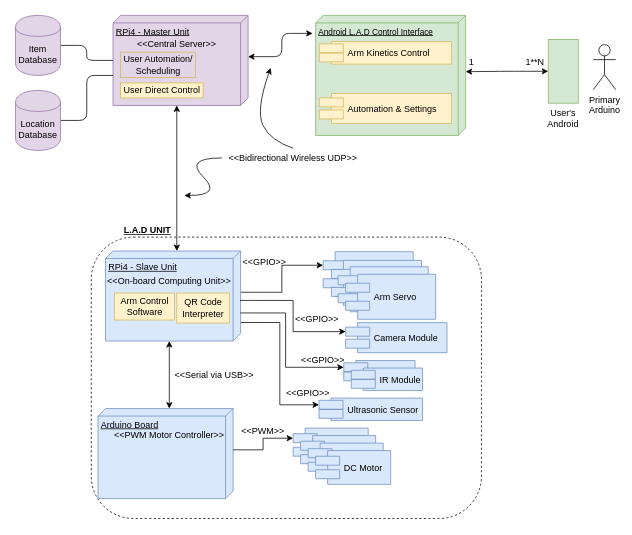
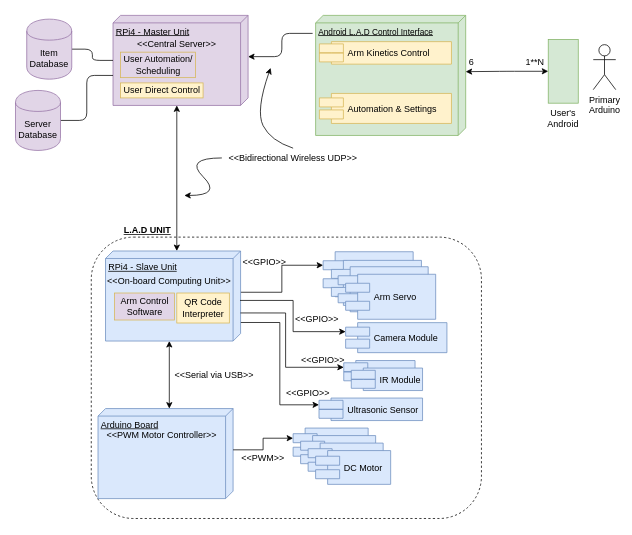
  <mxCell id="0" />
  <mxCell id="1" parent="0" />
  <mxCell id="2" value="" style="rounded=1;html=1;labelBackgroundColor=none;textOpacity=90;dashed=1;" parent="1" vertex="1"><mxGeometry x="121" y="315.5" width="520" height="375" as="geometry" /></mxCell>
  <mxCell id="3" value="Primary&lt;br&gt;Arduino" style="shape=umlActor;verticalLabelPosition=bottom;labelBackgroundColor=#ffffff;verticalAlign=top;html=1;outlineConnect=0;" parent="1" vertex="1"><mxGeometry x="790" y="59" width="30" height="60" as="geometry" /></mxCell>
- <mxCell id="4" style="edgeStyle=orthogonalEdgeStyle;rounded=1;orthogonalLoop=1;jettySize=auto;html=1;exitX=0;exitY=0;exitDx=55;exitDy=0;exitPerimeter=0;entryX=0.15;entryY=1.02;entryDx=0;entryDy=0;entryPerimeter=0;startArrow=classic;startFill=1;endArrow=classic;endFill=1;" parent="1" source="5" target="20" edge="1"><mxGeometry relative="1" as="geometry" /></mxCell>
+ <mxCell id="4" style="edgeStyle=orthogonalEdgeStyle;rounded=1;orthogonalLoop=1;jettySize=auto;html=1;exitX=0;exitY=0;exitDx=55;exitDy=0;exitPerimeter=0;entryX=0.15;entryY=1.02;entryDx=0;entryDy=0;entryPerimeter=0;startArrow=classic;startFill=1;endArrow=none;endFill=1;" parent="1" source="5" target="20" edge="1"><mxGeometry relative="1" as="geometry" /></mxCell>
  <mxCell id="5" value="RPi4 - Master Unit" style="verticalAlign=top;align=left;spacingTop=8;spacingLeft=2;spacingRight=12;shape=cube;size=10;direction=south;fontStyle=4;html=1;fillColor=#e1d5e7;strokeColor=#9673a6;" parent="1" vertex="1"><mxGeometry x="150" y="20" width="180" height="120" as="geometry" /></mxCell>
  <mxCell id="6" style="edgeStyle=orthogonalEdgeStyle;rounded=1;orthogonalLoop=1;jettySize=auto;html=1;exitX=0;exitY=0;exitDx=0;exitDy=85;exitPerimeter=0;entryX=0;entryY=0;entryDx=120;entryDy=95;entryPerimeter=0;endArrow=classic;endFill=1;startArrow=classic;startFill=1;" parent="1" source="9" target="5" edge="1"><mxGeometry relative="1" as="geometry" /></mxCell>
  <mxCell id="7" style="edgeStyle=orthogonalEdgeStyle;rounded=1;orthogonalLoop=1;jettySize=auto;html=1;exitX=0;exitY=0;exitDx=120;exitDy=95;exitPerimeter=0;entryX=0;entryY=0;entryDx=0;entryDy=85;entryPerimeter=0;startArrow=classic;startFill=1;endArrow=classic;endFill=1;" parent="1" source="9" target="17" edge="1"><mxGeometry relative="1" as="geometry" /></mxCell>
  <mxCell id="8" style="edgeStyle=orthogonalEdgeStyle;rounded=0;orthogonalLoop=1;jettySize=auto;html=1;exitX=0;exitY=0;exitDx=55;exitDy=0;exitPerimeter=0;entryX=0;entryY=0.3;entryDx=0;entryDy=0;startArrow=none;startFill=0;endArrow=classic;endFill=1;" parent="1" source="9" target="36" edge="1"><mxGeometry relative="1" as="geometry" /></mxCell>
  <mxCell id="9" value="RPi4 - Slave Unit" style="verticalAlign=top;align=left;spacingTop=8;spacingLeft=2;spacingRight=12;shape=cube;size=10;direction=south;fontStyle=4;html=1;fillColor=#dae8fc;strokeColor=#6c8ebf;" parent="1" vertex="1"><mxGeometry x="140" y="334" width="180" height="120" as="geometry" /></mxCell>
  <mxCell id="10" value="&amp;lt;&amp;lt;Central Server&amp;gt;&amp;gt;" style="text;html=1;strokeColor=none;fillColor=none;align=center;verticalAlign=middle;whiteSpace=wrap;rounded=0;" parent="1" vertex="1"><mxGeometry x="170" y="49" width="130" height="20" as="geometry" /></mxCell>
  <mxCell id="11" value="&amp;lt;&amp;lt;On-board Computing Unit&amp;gt;&amp;gt;" style="text;html=1;strokeColor=none;fillColor=none;align=center;verticalAlign=middle;whiteSpace=wrap;rounded=0;" parent="1" vertex="1"><mxGeometry x="140" y="365" width="170" height="20" as="geometry" /></mxCell>
  <mxCell id="12" style="edgeStyle=orthogonalEdgeStyle;rounded=1;orthogonalLoop=1;jettySize=auto;html=1;exitX=1;exitY=0.5;exitDx=0;exitDy=0;endArrow=none;endFill=0;" parent="1" source="13" target="5" edge="1"><mxGeometry relative="1" as="geometry" /></mxCell>
- <mxCell id="13" value="Item Database" style="shape=cylinder;whiteSpace=wrap;html=1;boundedLbl=1;backgroundOutline=1;fillColor=#e1d5e7;strokeColor=#9673a6;" parent="1" vertex="1"><mxGeometry x="20" y="20" width="60" height="80" as="geometry" /></mxCell>
+ <mxCell id="13" value="Item Database" style="shape=cylinder;whiteSpace=wrap;html=1;boundedLbl=1;backgroundOutline=1;fillColor=#e1d5e7;strokeColor=#9673a6;" parent="1" vertex="1"><mxGeometry x="35" y="25" width="60" height="80" as="geometry" /></mxCell>
  <mxCell id="14" style="edgeStyle=orthogonalEdgeStyle;rounded=1;orthogonalLoop=1;jettySize=auto;html=1;exitX=1;exitY=0.5;exitDx=0;exitDy=0;entryX=0.667;entryY=1;entryDx=0;entryDy=0;entryPerimeter=0;endArrow=none;endFill=0;" parent="1" source="15" target="5" edge="1"><mxGeometry relative="1" as="geometry" /></mxCell>
- <mxCell id="15" value="Location Database" style="shape=cylinder;whiteSpace=wrap;html=1;boundedLbl=1;backgroundOutline=1;fillColor=#e1d5e7;strokeColor=#9673a6;" parent="1" vertex="1"><mxGeometry x="20" y="120" width="60" height="80" as="geometry" /></mxCell>
+ <mxCell id="15" value="Server Database" style="shape=cylinder;whiteSpace=wrap;html=1;boundedLbl=1;backgroundOutline=1;fillColor=#e1d5e7;strokeColor=#9673a6;" parent="1" vertex="1"><mxGeometry x="20" y="120" width="60" height="80" as="geometry" /></mxCell>
  <mxCell id="16" value="&amp;lt;&amp;lt;Bidirectional Wireless UDP&amp;gt;&amp;gt;" style="text;html=1;strokeColor=none;fillColor=none;align=center;verticalAlign=middle;whiteSpace=wrap;rounded=0;rotation=0;" parent="1" vertex="1"><mxGeometry x="300" y="200" width="180" height="20" as="geometry" /></mxCell>
  <mxCell id="17" value="Arduino Board" style="verticalAlign=top;align=left;spacingTop=8;spacingLeft=2;spacingRight=12;shape=cube;size=10;direction=south;fontStyle=4;html=1;fillColor=#dae8fc;strokeColor=#6c8ebf;" parent="1" vertex="1"><mxGeometry x="130" y="544" width="180" height="120" as="geometry" /></mxCell>
- <mxCell id="18" value="&amp;lt;&amp;lt;PWM Motor Controller&amp;gt;&amp;gt;" style="text;html=1;strokeColor=none;fillColor=none;align=center;verticalAlign=middle;whiteSpace=wrap;rounded=0;" parent="1" vertex="1"><mxGeometry x="145" y="570" width="160" height="20" as="geometry" /></mxCell>
+ <mxCell id="18" value="&amp;lt;&amp;lt;PWM Motor Controller&amp;gt;&amp;gt;" style="text;html=1;strokeColor=none;fillColor=none;align=center;verticalAlign=middle;whiteSpace=wrap;rounded=0;" parent="1" vertex="1"><mxGeometry x="135" y="570" width="160" height="20" as="geometry" /></mxCell>
  <mxCell id="19" value="&amp;lt;&amp;lt;Serial via USB&amp;gt;&amp;gt;" style="text;html=1;strokeColor=none;fillColor=none;align=center;verticalAlign=middle;whiteSpace=wrap;rounded=0;rotation=0;" parent="1" vertex="1"><mxGeometry x="230" y="490" width="110" height="20" as="geometry" /></mxCell>
  <mxCell id="20" value="&lt;font style=&quot;font-size: 11px&quot;&gt;Android L.A.D Control Interface&lt;/font&gt;" style="verticalAlign=top;align=left;spacingTop=8;spacingLeft=2;spacingRight=12;shape=cube;size=10;direction=south;fontStyle=4;html=1;fillColor=#d5e8d4;strokeColor=#82b366;" parent="1" vertex="1"><mxGeometry x="420" y="20" width="200" height="160" as="geometry" /></mxCell>
  <mxCell id="21" value="Arm Kinetics Control" style="shape=component;align=left;spacingLeft=36;fillColor=#fff2cc;strokeColor=#d6b656;" parent="1" vertex="1"><mxGeometry x="425" y="55" width="176" height="30" as="geometry" /></mxCell>
  <mxCell id="22" value="Automation &amp; Settings" style="shape=component;align=left;spacingLeft=36;fillColor=#fff2cc;strokeColor=#d6b656;" parent="1" vertex="1"><mxGeometry x="425" y="124" width="176" height="40" as="geometry" /></mxCell>
- <mxCell id="23" value="1" style="text;html=1;strokeColor=none;fillColor=none;align=center;verticalAlign=middle;whiteSpace=wrap;rounded=0;" parent="1" vertex="1"><mxGeometry x="623" y="73" width="10" height="20" as="geometry" /></mxCell>
+ <mxCell id="23" value="6" style="text;html=1;strokeColor=none;fillColor=none;align=center;verticalAlign=middle;whiteSpace=wrap;rounded=0;" parent="1" vertex="1"><mxGeometry x="623" y="73" width="10" height="20" as="geometry" /></mxCell>
  <mxCell id="24" value="1**N" style="text;html=1;strokeColor=none;fillColor=none;align=center;verticalAlign=middle;whiteSpace=wrap;rounded=0;" parent="1" vertex="1"><mxGeometry x="700" y="73" width="25" height="20" as="geometry" /></mxCell>
  <mxCell id="25" style="edgeStyle=orthogonalEdgeStyle;rounded=1;orthogonalLoop=1;jettySize=auto;html=1;entryX=0;entryY=0;entryDx=75;entryDy=0;entryPerimeter=0;startArrow=classic;startFill=1;endArrow=classic;endFill=1;" parent="1" source="26" target="20" edge="1"><mxGeometry relative="1" as="geometry" /></mxCell>
  <mxCell id="26" value="User's Android" style="rounded=0;whiteSpace=wrap;html=1;rotation=0;labelPosition=center;verticalLabelPosition=bottom;align=center;verticalAlign=top;fillColor=#d5e8d4;strokeColor=#82b366;" parent="1" vertex="1"><mxGeometry x="730" y="52" width="40" height="85" as="geometry" /></mxCell>
  <mxCell id="27" value="" style="curved=1;endArrow=classic;html=1;" parent="1" edge="1"><mxGeometry width="50" height="50" relative="1" as="geometry"><mxPoint x="295" y="210" as="sourcePoint" /><mxPoint x="245" y="260" as="targetPoint" /><Array as="points"><mxPoint x="245" y="210" /><mxPoint x="295" y="260" /></Array></mxGeometry></mxCell>
  <mxCell id="28" value="" style="curved=1;endArrow=classic;html=1;" parent="1" edge="1"><mxGeometry width="50" height="50" relative="1" as="geometry"><mxPoint x="390" y="197" as="sourcePoint" /><mxPoint x="360" y="90" as="targetPoint" /><Array as="points"><mxPoint x="390" y="197" /><mxPoint x="360" y="187" /><mxPoint x="340" y="147" /></Array></mxGeometry></mxCell>
  <mxCell id="29" value="L.A.D UNIT" style="text;html=1;strokeColor=none;fillColor=none;align=center;verticalAlign=middle;whiteSpace=wrap;rounded=0;fontStyle=5" parent="1" vertex="1"><mxGeometry x="151" y="297" width="90" height="20" as="geometry" /></mxCell>
  <mxCell id="30" style="edgeStyle=orthogonalEdgeStyle;rounded=0;orthogonalLoop=1;jettySize=auto;html=1;exitX=0;exitY=0.3;exitDx=0;exitDy=0;entryX=0;entryY=0;entryDx=55;entryDy=0;entryPerimeter=0;startArrow=classic;startFill=1;endArrow=none;endFill=0;" parent="1" source="31" target="17" edge="1"><mxGeometry relative="1" as="geometry" /></mxCell>
  <mxCell id="31" value="DC Motor" style="shape=component;align=left;spacingLeft=36;fillColor=#dae8fc;strokeColor=#6c8ebf;" parent="1" vertex="1"><mxGeometry x="390" y="570" width="100" height="45" as="geometry" /></mxCell>
  <mxCell id="32" value="DC Motor" style="shape=component;align=left;spacingLeft=36;fillColor=#dae8fc;strokeColor=#6c8ebf;" parent="1" vertex="1"><mxGeometry x="400" y="580" width="100" height="45" as="geometry" /></mxCell>
  <mxCell id="33" value="DC Motor" style="shape=component;align=left;spacingLeft=36;fillColor=#dae8fc;strokeColor=#6c8ebf;" parent="1" vertex="1"><mxGeometry x="410" y="590" width="100" height="45" as="geometry" /></mxCell>
  <mxCell id="34" value="DC Motor" style="shape=component;align=left;spacingLeft=36;fillColor=#dae8fc;strokeColor=#6c8ebf;" parent="1" vertex="1"><mxGeometry x="420" y="600" width="100" height="45" as="geometry" /></mxCell>
- <mxCell id="35" value="&amp;lt;&amp;lt;PWM&amp;gt;&amp;gt;" style="text;html=1;strokeColor=none;fillColor=none;align=center;verticalAlign=middle;whiteSpace=wrap;rounded=0;" parent="1" vertex="1"><mxGeometry x="320" y="565" width="60" height="20" as="geometry" /></mxCell>
+ <mxCell id="35" value="&amp;lt;&amp;lt;PWM&amp;gt;&amp;gt;" style="text;html=1;strokeColor=none;fillColor=none;align=center;verticalAlign=middle;whiteSpace=wrap;rounded=0;" parent="1" vertex="1"><mxGeometry x="320" y="600" width="60" height="20" as="geometry" /></mxCell>
  <mxCell id="36" value="Arm Servo" style="shape=component;align=left;spacingLeft=36;fillColor=#dae8fc;strokeColor=#6c8ebf;" parent="1" vertex="1"><mxGeometry x="430" y="335" width="120" height="60" as="geometry" /></mxCell>
  <mxCell id="37" value="Arm Servo" style="shape=component;align=left;spacingLeft=36;fillColor=#dae8fc;strokeColor=#6c8ebf;" parent="1" vertex="1"><mxGeometry x="441" y="346.5" width="120" height="60" as="geometry" /></mxCell>
  <mxCell id="38" value="Arm Servo" style="shape=component;align=left;spacingLeft=36;fillColor=#dae8fc;strokeColor=#6c8ebf;" parent="1" vertex="1"><mxGeometry x="450" y="355" width="120" height="60" as="geometry" /></mxCell>
  <mxCell id="39" value="Arm Servo" style="shape=component;align=left;spacingLeft=36;fillColor=#dae8fc;strokeColor=#6c8ebf;" parent="1" vertex="1"><mxGeometry x="460" y="365" width="120" height="60" as="geometry" /></mxCell>
  <mxCell id="40" style="edgeStyle=orthogonalEdgeStyle;rounded=0;orthogonalLoop=1;jettySize=auto;html=1;exitX=0;exitY=0.3;exitDx=0;exitDy=0;entryX=0.549;entryY=0.004;entryDx=0;entryDy=0;entryPerimeter=0;startArrow=classic;startFill=1;endArrow=none;endFill=0;" edge="1" parent="1" source="41" target="9"><mxGeometry relative="1" as="geometry" /></mxCell>
  <mxCell id="41" value="Camera Module" style="shape=component;align=left;spacingLeft=36;fillColor=#dae8fc;strokeColor=#6c8ebf;" parent="1" vertex="1"><mxGeometry x="460" y="429.5" width="135" height="40" as="geometry" /></mxCell>
  <mxCell id="42" value="&amp;lt;&amp;lt;GPIO&amp;gt;&amp;gt;" style="text;html=1;strokeColor=none;fillColor=none;align=center;verticalAlign=middle;whiteSpace=wrap;rounded=0;" vertex="1" parent="1"><mxGeometry x="317" y="339" width="70" height="20" as="geometry" /></mxCell>
- <mxCell id="43" value="Arm Control&lt;br&gt;Software" style="html=1;fillColor=#fff2cc;strokeColor=#d6b656;" vertex="1" parent="1"><mxGeometry x="152" y="390" width="80" height="36" as="geometry" /></mxCell>
+ <mxCell id="43" value="Arm Control&lt;br&gt;Software" style="html=1;fillColor=#e1d5e7;strokeColor=#d6b656;" vertex="1" parent="1"><mxGeometry x="152" y="390" width="80" height="36" as="geometry" /></mxCell>
  <mxCell id="44" value="User Automation/&lt;br&gt;Scheduling" style="html=1;fillColor=#e1d5e7;strokeColor=#d6b656;" vertex="1" parent="1"><mxGeometry x="160" y="69" width="100" height="34" as="geometry" /></mxCell>
  <mxCell id="45" value="QR Code&lt;br&gt;Interpreter" style="html=1;fillColor=#fff2cc;strokeColor=#d6b656;" vertex="1" parent="1"><mxGeometry x="235" y="390" width="70" height="40" as="geometry" /></mxCell>
  <mxCell id="46" style="edgeStyle=orthogonalEdgeStyle;rounded=0;orthogonalLoop=1;jettySize=auto;html=1;exitX=0;exitY=0.3;exitDx=0;exitDy=0;entryX=0.688;entryY=0.001;entryDx=0;entryDy=0;entryPerimeter=0;startArrow=classic;startFill=1;endArrow=none;endFill=0;" edge="1" parent="1" source="47" target="9"><mxGeometry relative="1" as="geometry"><Array as="points"><mxPoint x="380" y="489" /><mxPoint x="380" y="417" /></Array></mxGeometry></mxCell>
  <mxCell id="47" value="IR Module" style="shape=component;align=left;spacingLeft=36;fillColor=#dae8fc;strokeColor=#6c8ebf;" vertex="1" parent="1"><mxGeometry x="457.5" y="480" width="95" height="30" as="geometry" /></mxCell>
  <mxCell id="48" value="IR Module" style="shape=component;align=left;spacingLeft=36;fillColor=#dae8fc;strokeColor=#6c8ebf;" vertex="1" parent="1"><mxGeometry x="467.5" y="490" width="95" height="30" as="geometry" /></mxCell>
  <mxCell id="49" value="&amp;lt;&amp;lt;GPIO&amp;gt;&amp;gt;" style="text;html=1;strokeColor=none;fillColor=none;align=center;verticalAlign=middle;whiteSpace=wrap;rounded=0;" vertex="1" parent="1"><mxGeometry x="387" y="415" width="70" height="20" as="geometry" /></mxCell>
  <mxCell id="50" value="&amp;lt;&amp;lt;GPIO&amp;gt;&amp;gt;" style="text;html=1;strokeColor=none;fillColor=none;align=center;verticalAlign=middle;whiteSpace=wrap;rounded=0;" vertex="1" parent="1"><mxGeometry x="375" y="514" width="70" height="20" as="geometry" /></mxCell>
  <mxCell id="51" style="edgeStyle=orthogonalEdgeStyle;rounded=0;orthogonalLoop=1;jettySize=auto;html=1;exitX=0;exitY=0.3;exitDx=0;exitDy=0;entryX=0.794;entryY=-0.002;entryDx=0;entryDy=0;entryPerimeter=0;startArrow=classic;startFill=1;endArrow=none;endFill=0;" edge="1" parent="1" source="52" target="9"><mxGeometry relative="1" as="geometry" /></mxCell>
  <mxCell id="52" value="Ultrasonic Sensor" style="shape=component;align=left;spacingLeft=36;fillColor=#dae8fc;strokeColor=#6c8ebf;" vertex="1" parent="1"><mxGeometry x="424.5" y="530" width="138" height="30" as="geometry" /></mxCell>
  <mxCell id="53" value="&amp;lt;&amp;lt;GPIO&amp;gt;&amp;gt;" style="text;html=1;strokeColor=none;fillColor=none;align=center;verticalAlign=middle;whiteSpace=wrap;rounded=0;" vertex="1" parent="1"><mxGeometry x="395" y="469.5" width="70" height="20" as="geometry" /></mxCell>
  <mxCell id="54" value="User Direct Control" style="html=1;fillColor=#fff2cc;strokeColor=#d6b656;" vertex="1" parent="1"><mxGeometry x="160" y="110" width="110" height="20" as="geometry" /></mxCell>
